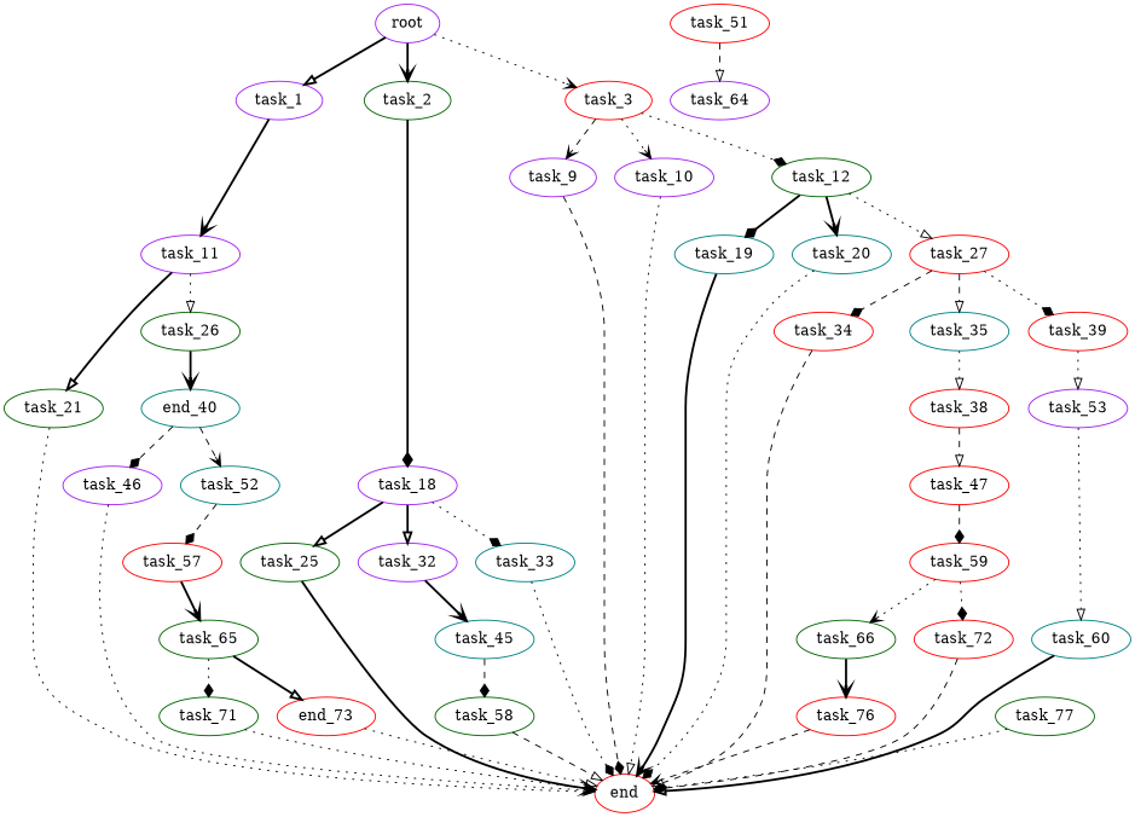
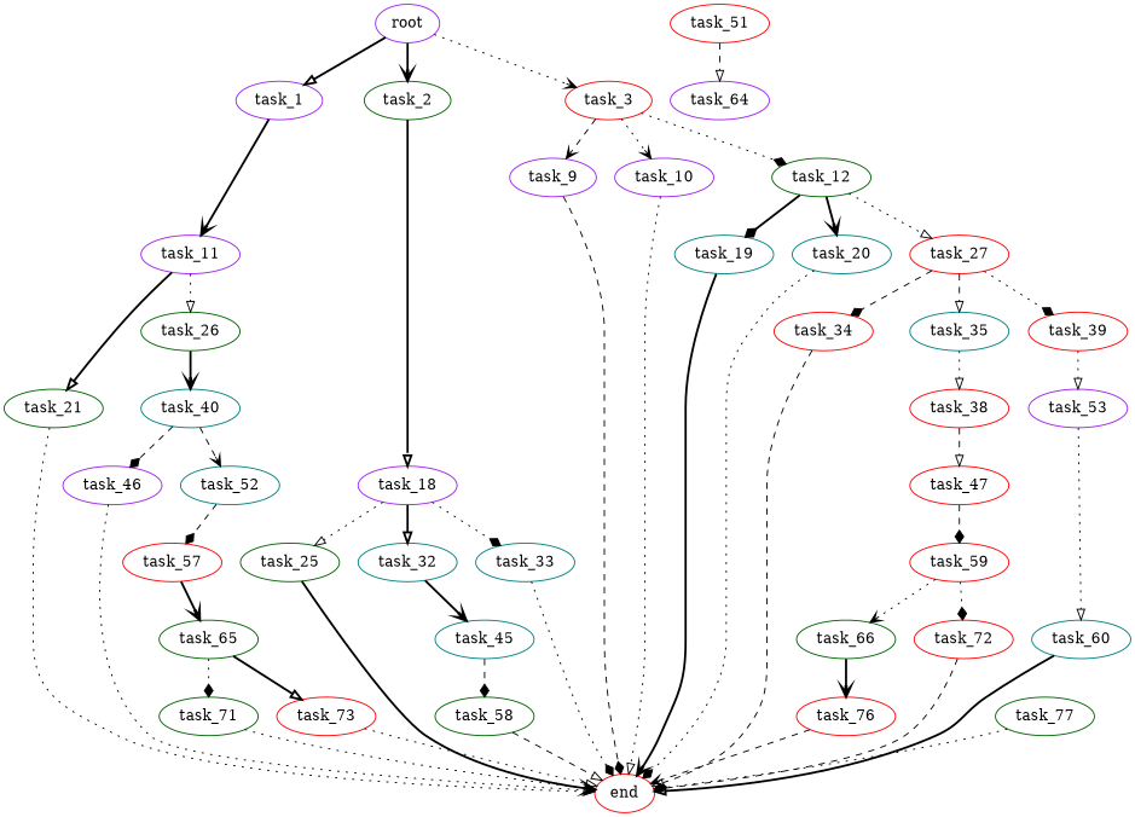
  digraph {
    node [color=red]
    edge [arrowhead=onormal style=dotted]
    root [color=purple]
    task_1 [color=purple]
    task_2 [color=darkgreen]
    task_3
    task_11 [color=purple]
    task_18 [color=purple]
    task_9 [color=purple]
    task_10 [color=purple]
    task_12 [color=darkgreen]
    task_21 [color=darkgreen]
    task_26 [color=darkgreen]
    task_25 [color=darkgreen]
-   task_32 [color=purple]
+   task_32 [color=teal]
    task_33 [color=teal]
    end
    task_19 [color=teal]
    task_20 [color=teal]
    task_27
-   task_40 [color=teal label=end_40]
+   task_40 [color=teal]
    task_45 [color=teal]
    task_34
    task_35 [color=teal]
    task_39
    task_46 [color=purple]
    task_52 [color=teal]
    task_38
    task_53 [color=purple]
    task_58 [color=darkgreen]
    task_57
    task_47
    task_60 [color=teal]
    task_59
    task_64 [color=purple]
    task_51
    task_66 [color=darkgreen]
    task_72
    task_65 [color=darkgreen]
    task_76
    task_71 [color=darkgreen]
-   task_73 [label=end_73]
+   task_73
    task_77 [color=darkgreen]
    root -> task_1 [style=bold]
    root -> task_2 [arrowhead=vee style=bold]
    root -> task_3 [arrowhead=vee]
    task_1 -> task_11 [arrowhead=vee style=bold]
-   task_2 -> task_18 [arrowhead=diamond style=bold]
+   task_2 -> task_18 [style=bold]
    task_3 -> task_9 [arrowhead=vee style=dashed]
    task_3 -> task_10 [arrowhead=vee]
    task_3 -> task_12 [arrowhead=diamond]
    task_11 -> task_21 [style=bold]
    task_11 -> task_26
-   task_18 -> task_25 [style=bold]
+   task_18 -> task_25
    task_18 -> task_32 [style=bold]
    task_18 -> task_33 [arrowhead=diamond]
    task_9 -> end [arrowhead=diamond style=dashed]
    task_10 -> end
    task_12 -> task_19 [arrowhead=diamond style=bold]
    task_12 -> task_20 [arrowhead=vee style=bold]
    task_12 -> task_27
    task_21 -> end
    task_26 -> task_40 [arrowhead=vee style=bold]
    task_25 -> end [arrowhead=vee style=bold]
    task_32 -> task_45 [arrowhead=vee style=bold]
    task_33 -> end [arrowhead=diamond]
    task_19 -> end [arrowhead=vee style=bold]
    task_20 -> end [arrowhead=diamond]
    task_27 -> task_34 [arrowhead=diamond style=dashed]
    task_27 -> task_35 [style=dashed]
    task_27 -> task_39 [arrowhead=diamond]
    task_40 -> task_46 [arrowhead=diamond style=dashed]
    task_40 -> task_52 [arrowhead=vee style=dashed]
    task_45 -> task_58 [arrowhead=diamond style=dashed]
    task_34 -> end [style=dashed]
    task_35 -> task_38
    task_39 -> task_53
    task_46 -> end [arrowhead=vee]
    task_52 -> task_57 [arrowhead=diamond style=dashed]
    task_38 -> task_47 [style=dashed]
    task_53 -> task_60
    task_58 -> end [style=dashed]
    task_57 -> task_65 [arrowhead=vee style=bold]
    task_47 -> task_59 [arrowhead=diamond style=dashed]
    task_60 -> end [style=bold]
    task_59 -> task_66 [arrowhead=vee]
    task_59 -> task_72 [arrowhead=diamond]
    task_51 -> task_64 [style=dashed]
    task_66 -> task_76 [arrowhead=vee style=bold]
    task_72 -> end [style=dashed]
    task_65 -> task_71 [arrowhead=diamond]
    task_65 -> task_73 [style=bold]
    task_76 -> end [arrowhead=vee style=dashed]
    task_71 -> end [arrowhead=vee]
    task_73 -> end
    task_77 -> end [arrowhead=diamond]
  }
